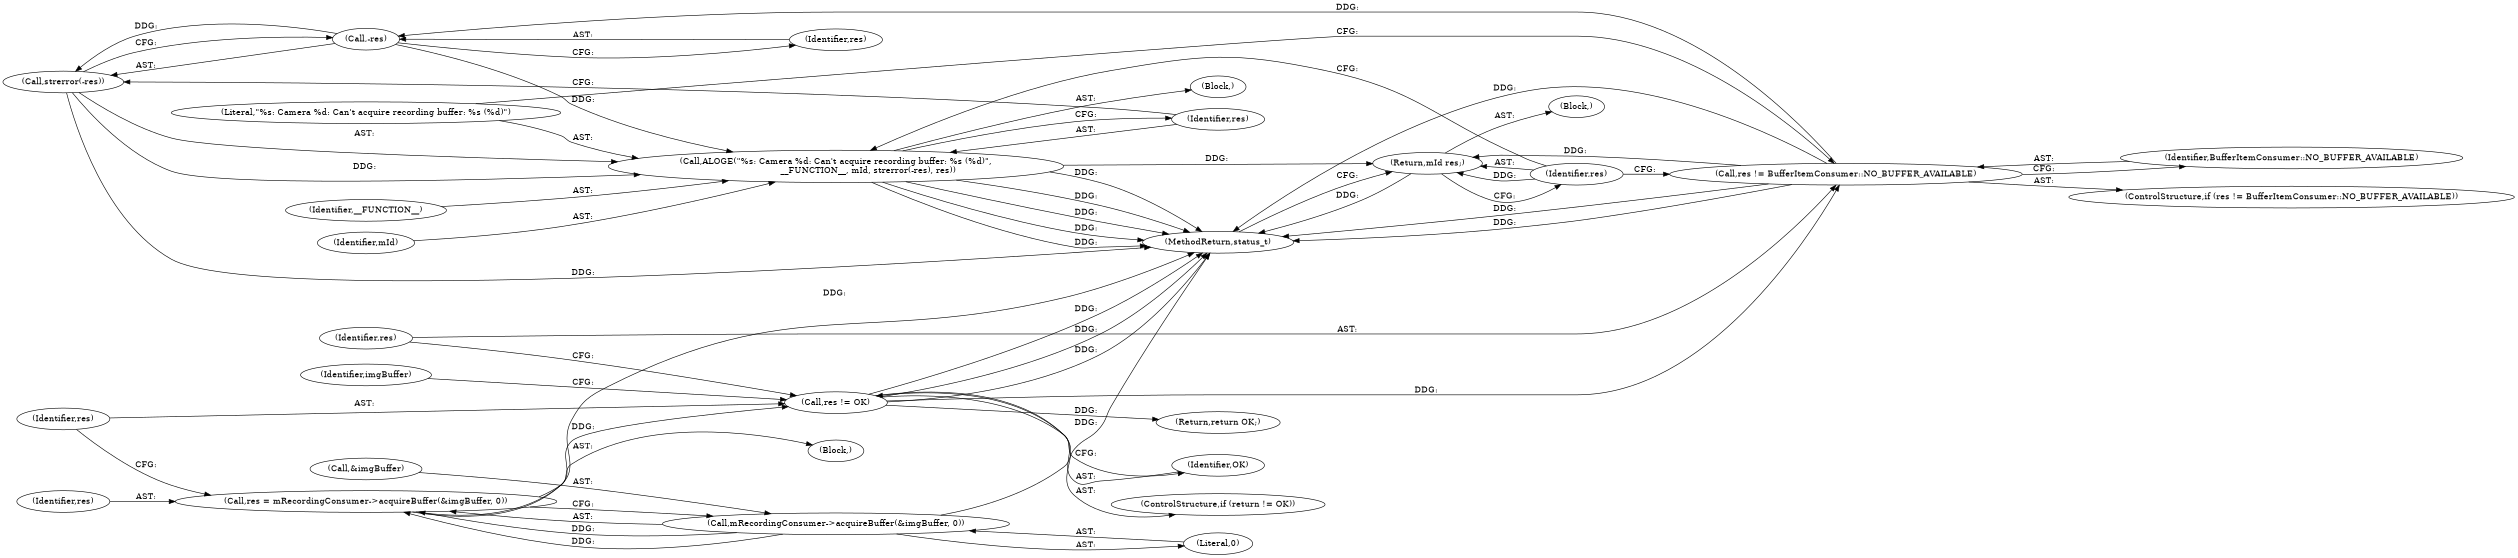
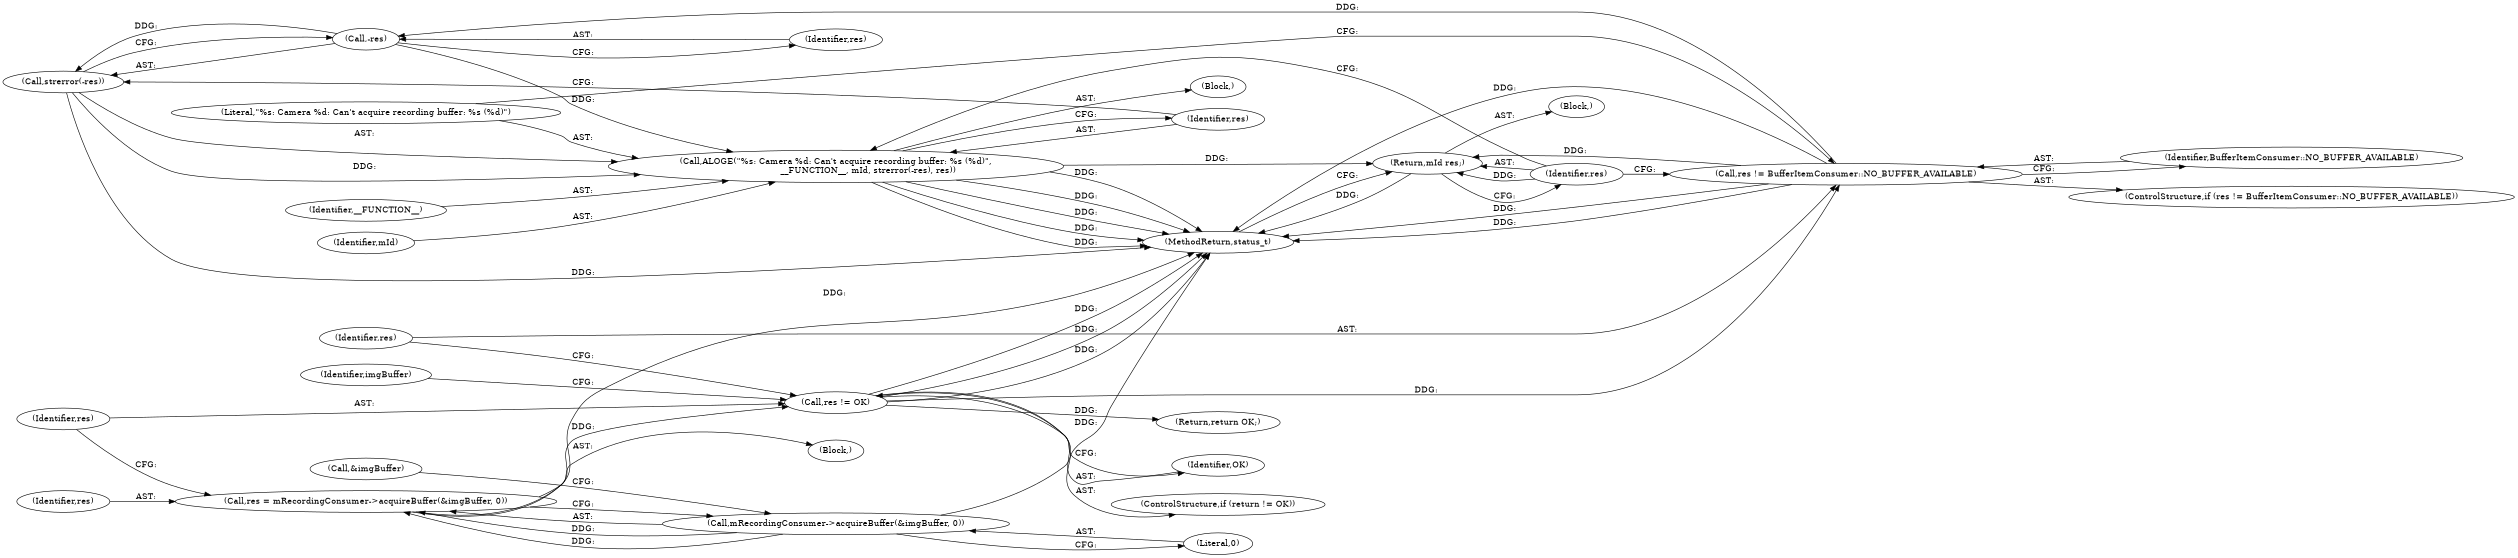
  digraph {
    rankdir=LR
    n1 [label="(Call,strerror(-res))"]
    n2 [label="(Call,-res)"]
    n3 [label="(Call,ALOGE(\"%s: Camera %d: Can't acquire recording buffer: %s (%d)\",\n                        __FUNCTION__, mId, strerror(-res), res))"]
    n4 [label="(MethodReturn,status_t)"]
    n5 [label="(Identifier,res)"]
    n6 [label="(Return,mId res;)"]
    n7 [label="(Identifier,res)"]
    n8 [label="(Block,)"]
    n9 [label="(Call,res != BufferItemConsumer::NO_BUFFER_AVAILABLE)"]
    n10 [label="(Identifier,BufferItemConsumer::NO_BUFFER_AVAILABLE)"]
    n11 [label="(ControlStructure,if (res != BufferItemConsumer::NO_BUFFER_AVAILABLE))"]
    n12 [label="(Identifier,res)"]
    n13 [label="(Block,)"]
    n14 [label="(Call,res != OK)"]
    n15 [label="(ControlStructure,if (return != OK))"]
    n16 [label="(Identifier,OK)"]
    n17 [label="(Return,return OK;)"]
    n18 [label="(Call,res = mRecordingConsumer->acquireBuffer(&imgBuffer, 0))"]
    n19 [label="(Call,mRecordingConsumer->acquireBuffer(&imgBuffer, 0))"]
    n20 [label="(Block,)"]
    n21 [label="(Literal,0)"]
    n22 [label="(Literal,\"%s: Camera %d: Can't acquire recording buffer: %s (%d)\")"]
    n23 [label="(Identifier,res)"]
    n24 [label="(Identifier,imgBuffer)"]
    n25 [label="(Identifier,res)"]
    n26 [label="(Identifier,mId)"]
    n27 [label="(Identifier,res)"]
    n28 [label="(Identifier,__FUNCTION__)"]
    n29 [label="(Call,&imgBuffer)"]
    n1 -> n2 [label="CFG: "]
    n1 -> n3 [label="AST: "]
    n1 -> n3 [label="DDG: "]
    n1 -> n4 [label="DDG: "]
    n2 -> n1 [label="AST: "]
    n2 -> n1 [label="DDG: "]
    n2 -> n3 [label="DDG: "]
    n2 -> n5 [label="CFG: "]
    n3 -> n4 [label="DDG: "]
    n3 -> n4 [label="DDG: "]
    n3 -> n4 [label="DDG: "]
    n3 -> n4 [label="DDG: "]
    n3 -> n4 [label="DDG: "]
    n3 -> n6 [label="DDG: "]
    n3 -> n7 [label="CFG: "]
    n3 -> n8 [label="AST: "]
    n4 -> n6 [label="CFG: "]
    n5 -> n2 [label="AST: "]
    n6 -> n4 [label="DDG: "]
    n6 -> n12 [label="CFG: "]
    n6 -> n13 [label="AST: "]
    n7 -> n1 [label="CFG: "]
    n7 -> n3 [label="AST: "]
    n9 -> n2 [label="DDG: "]
    n9 -> n4 [label="DDG: "]
    n9 -> n4 [label="DDG: "]
    n9 -> n4 [label="DDG: "]
    n9 -> n6 [label="DDG: "]
    n9 -> n10 [label="CFG: "]
    n9 -> n11 [label="AST: "]
    n10 -> n9 [label="AST: "]
    n12 -> n3 [label="CFG: "]
    n12 -> n6 [label="AST: "]
    n12 -> n6 [label="DDG: "]
    n12 -> n9 [label="CFG: "]
    n14 -> n4 [label="DDG: "]
    n14 -> n4 [label="DDG: "]
    n14 -> n4 [label="DDG: "]
    n14 -> n9 [label="DDG: "]
    n14 -> n15 [label="AST: "]
    n14 -> n16 [label="CFG: "]
    n14 -> n17 [label="DDG: "]
    n16 -> n14 [label="AST: "]
    n18 -> n4 [label="DDG: "]
    n18 -> n14 [label="DDG: "]
    n18 -> n19 [label="CFG: "]
    n18 -> n20 [label="AST: "]
    n19 -> n4 [label="DDG: "]
    n19 -> n18 [label="AST: "]
    n19 -> n18 [label="DDG: "]
    n19 -> n18 [label="DDG: "]
-   n19 -> n21 [label="AST: "]
+   n19 -> n21 [label="CFG: "]
    n21 -> n19 [label="AST: "]
    n22 -> n3 [label="AST: "]
    n22 -> n9 [label="CFG: "]
    n23 -> n9 [label="AST: "]
    n23 -> n14 [label="CFG: "]
    n24 -> n14 [label="CFG: "]
    n25 -> n18 [label="AST: "]
    n26 -> n3 [label="AST: "]
    n27 -> n14 [label="AST: "]
    n27 -> n18 [label="CFG: "]
    n28 -> n3 [label="AST: "]
-   n29 -> n19 [label="AST: "]
+   n29 -> n19 [label="CFG: "]
  }
